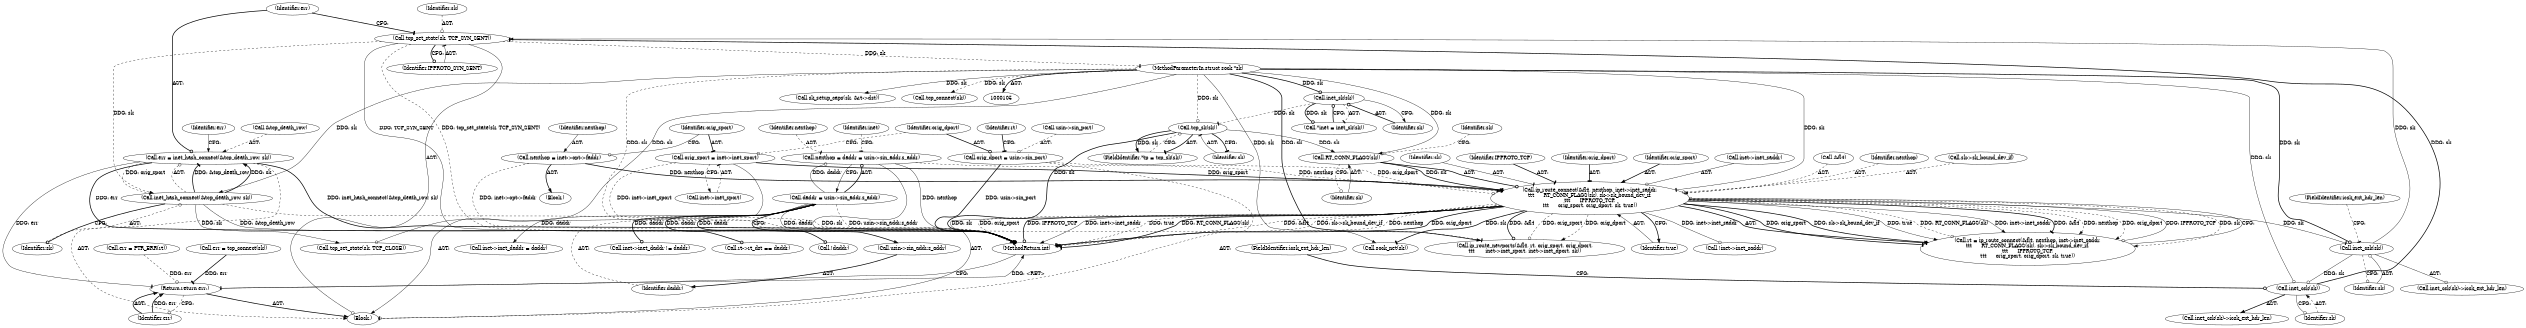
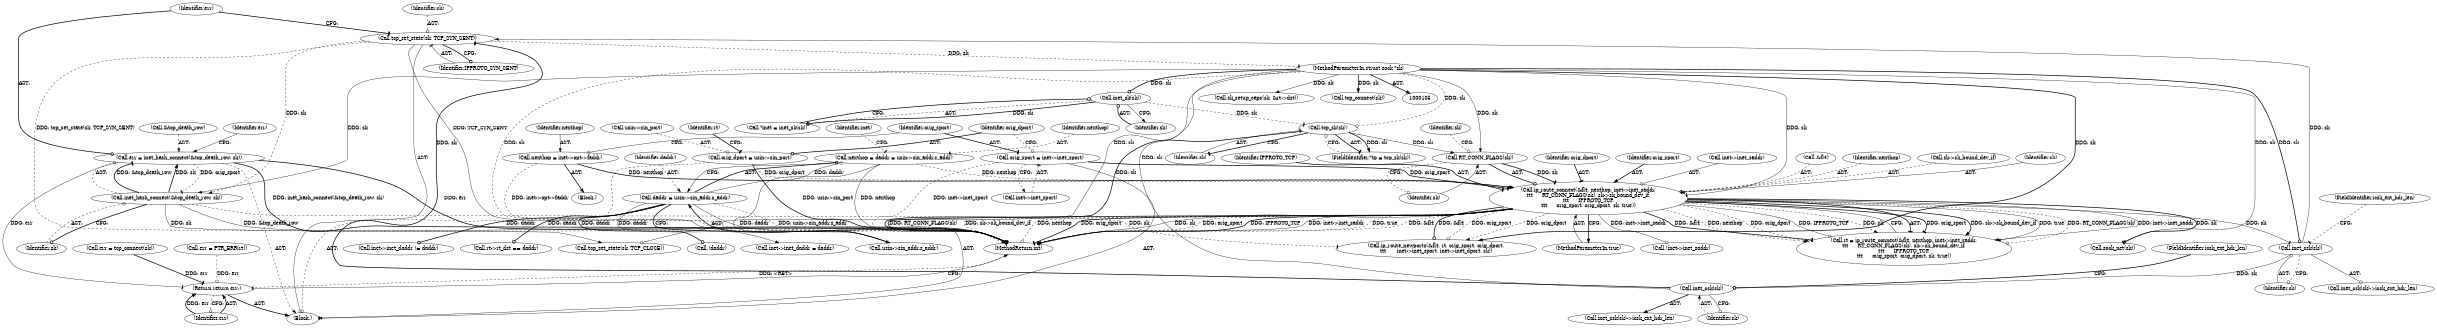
  digraph {
    edge [arrowhead=odot style=bold]
    n1 [label="(Call,err = inet_hash_connect(&tcp_death_row, sk))"]
    n2 [label="(Call,inet_hash_connect(&tcp_death_row, sk))"]
    n3 [label="(Return,return err;)"]
    n4 [label="(Block,)"]
    n5 [label="(MethodReturn,int)"]
    n6 [label="(Call,tcp_set_state(sk, TCP_CLOSE))"]
    n7 [label="(Call,ip_route_newports(&fl4, rt, orig_sport, orig_dport,\n\t\t\t       inet->inet_sport, inet->inet_dport, sk))"]
    n8 [label="(Identifier,sk)"]
    n9 [label="(Identifier,err)"]
    n10 [label="(Call,tcp_set_state(sk, TCP_SYN_SENT))"]
    n11 [label="(Identifier,IPPROTO_SYN_SENT)"]
    n12 [label="(MethodParameterIn,struct sock *sk)"]
    n13 [label="(Call,inet_csk(sk))"]
    n14 [label="(Call,inet_csk(sk)->icsk_ext_hdr_len)"]
    n15 [label="(Identifier,sk)"]
    n16 [label="(Call,inet_csk(sk))"]
    n17 [label="(Identifier,sk)"]
    n18 [label="(Call,inet_csk(sk)->icsk_ext_hdr_len)"]
    n19 [label="(Call,ip_route_connect(&fl4, nexthop, inet->inet_saddr,\n\t\t\t      RT_CONN_FLAGS(sk), sk->sk_bound_dev_if,\n\t\t\t      IPPROTO_TCP,\n\t\t\t      orig_sport, orig_dport, sk, true))"]
-   n20 [label="(Identifier,true)"]
+   n20 [label="(MethodParameterIn,true)"]
    n21 [label="(Call,sock_net(sk))"]
    n22 [label="(Call,!inet->inet_saddr)"]
    n23 [label="(Call,rt = ip_route_connect(&fl4, nexthop, inet->inet_saddr,\n\t\t\t      RT_CONN_FLAGS(sk), sk->sk_bound_dev_if,\n\t\t\t      IPPROTO_TCP,\n\t\t\t      orig_sport, orig_dport, sk, true))"]
    n24 [label="(Call,nexthop = daddr = usin->sin_addr.s_addr)"]
    n25 [label="(Call,daddr = usin->sin_addr.s_addr)"]
    n26 [label="(Call,rt->rt_dst == daddr)"]
    n27 [label="(Call,!daddr)"]
    n28 [label="(Call,inet->inet_daddr = daddr)"]
    n29 [label="(Call,usin->sin_addr.s_addr)"]
    n30 [label="(Call,inet->inet_daddr != daddr)"]
    n31 [label="(Call,nexthop = inet->opt->faddr)"]
    n32 [label="(Block,)"]
    n33 [label="(Call,RT_CONN_FLAGS(sk))"]
    n34 [label="(Identifier,sk)"]
    n35 [label="(Call,tcp_sk(sk))"]
    n36 [label="(FieldIdentifier,*tp = tcp_sk(sk))"]
    n37 [label="(Identifier,sk)"]
    n38 [label="(Call,inet_sk(sk))"]
    n39 [label="(Call,*inet = inet_sk(sk))"]
    n40 [label="(Identifier,sk)"]
    n41 [label="(Call,sk_setup_caps(sk, &rt->dst))"]
    n42 [label="(Call,tcp_connect(sk))"]
    1000105
    n44 [label="(Call,orig_sport = inet->inet_sport)"]
    n45 [label="(Call,inet->inet_sport)"]
    n46 [label="(Call,orig_dport = usin->sin_port)"]
    n47 [label="(Call,usin->sin_port)"]
    n48 [label="(Identifier,err)"]
    n49 [label="(Call,&fl4)"]
    n50 [label="(Identifier,nexthop)"]
    n51 [label="(Call,err = tcp_connect(sk))"]
    n52 [label="(Identifier,nexthop)"]
    n53 [label="(Identifier,nexthop)"]
    n54 [label="(Identifier,rt)"]
    n55 [label="(FieldIdentifier,icsk_ext_hdr_len)"]
    n56 [label="(Identifier,sk)"]
    n57 [label="(Call,sk->sk_bound_dev_if)"]
    n58 [label="(Identifier,sk)"]
    n59 [label="(Identifier,orig_sport)"]
    n60 [label="(Identifier,orig_dport)"]
    n61 [label="(Identifier,err)"]
    n62 [label="(FieldIdentifier,icsk_ext_hdr_len)"]
    n63 [label="(Identifier,sk)"]
    n64 [label="(Identifier,daddr)"]
    n65 [label="(Identifier,IPPROTO_TCP)"]
    n66 [label="(Identifier,inet)"]
    n67 [label="(Call,err = PTR_ERR(rt))"]
    n68 [label="(Identifier,orig_dport)"]
    n69 [label="(Call,&tcp_death_row)"]
    n70 [label="(Identifier,orig_sport)"]
    n71 [label="(Call,inet->inet_saddr)"]
    n1 -> n2 [arrowhead=tee label="DDG: orig_sport" style=dashed]
    n1 -> n3 [arrowhead=tee label="DDG: err" style=solid]
    n1 -> n4 [arrowhead=normal label="AST: " style=dashed]
    n1 -> n5 [label="DDG: inet_hash_connect(&tcp_death_row, sk)"]
    n1 -> n5 [label="DDG: err"]
    n2 -> n1 [label="AST: " style=dashed]
    n2 -> n1 [arrowhead=tee label="DDG: &tcp_death_row"]
    n2 -> n1 [arrowhead=normal label="DDG: sk"]
    n2 -> n5 [arrowhead=tee label="DDG: &tcp_death_row" style=solid]
    n2 -> n6 [arrowhead=normal label="DDG: sk" style=solid]
    n2 -> n7 [arrowhead=tee label="DDG: sk" style=dashed]
    n2 -> n8 [label="CFG: "]
    n3 -> n4 [arrowhead=normal label="AST: "]
-   n3 -> n5 [arrowhead=normal label="DDG: <RET>" style=solid]
+   n3 -> n5 [arrowhead=normal label="DDG: <RET>" style=dashed]
    n3 -> n9 [label="CFG: " style=dashed]
    n5 -> n3 [arrowhead=tee label="CFG: " style=solid]
    n8 -> n2 [label="AST: " style=dashed]
    n9 -> n3 [arrowhead=normal label="AST: "]
    n9 -> n3 [arrowhead=normal label="DDG: err"]
    n10 -> n2 [arrowhead=normal label="DDG: sk" style=dashed]
    n10 -> n4 [label="AST: " style=solid]
    n10 -> n5 [label="DDG: TCP_SYN_SENT" style=solid]
    n10 -> n5 [arrowhead=normal label="DDG: tcp_set_state(sk, TCP_SYN_SENT)" style=dashed]
    n10 -> n11 [label="CFG: "]
    n10 -> n12 [arrowhead=tee label="DDG: sk" style=dashed]
    n11 -> n10 [arrowhead=tee label="AST: " style=solid]
    n12 -> n2 [arrowhead=normal label="DDG: sk" style=solid]
    n12 -> n5 [label="DDG: sk" style=dashed]
    n12 -> n6 [label="DDG: sk" style=solid]
    n12 -> n7 [arrowhead=normal label="DDG: sk"]
    n12 -> n13 [label="DDG: sk" style=solid]
    n12 -> n16 [label="DDG: sk"]
    n12 -> n19 [arrowhead=tee label="DDG: sk" style=solid]
    n12 -> n21 [arrowhead=normal label="DDG: sk" style=solid]
    n12 -> n33 [arrowhead=normal label="DDG: sk" style=solid]
    n12 -> n35 [label="DDG: sk" style=dashed]
    n12 -> n38 [label="DDG: sk"]
    n12 -> n41 [arrowhead=normal label="DDG: sk" style=solid]
-   n12 -> n42 [arrowhead=normal label="DDG: sk" style=dashed]
+   n12 -> n42 [arrowhead=normal label="DDG: sk"]
    n12 -> 1000105 [arrowhead=normal label="AST: "]
    n13 -> n10 [arrowhead=tee label="DDG: sk"]
    n13 -> n14 [arrowhead=normal label="AST: "]
    n13 -> n15 [label="CFG: " style=solid]
    n15 -> n13 [arrowhead=normal label="AST: " style=dashed]
    n16 -> n10 [arrowhead=normal label="DDG: sk" style=solid]
    n16 -> n13 [label="DDG: sk" style=solid]
    n16 -> n17 [label="CFG: " style=dashed]
    n16 -> n18 [label="AST: " style=solid]
    n17 -> n16 [label="AST: " style=solid]
    n19 -> n5 [arrowhead=tee label="DDG: orig_dport"]
    n19 -> n5 [arrowhead=tee label="DDG: sk" style=solid]
    n19 -> n5 [arrowhead=normal label="DDG: orig_sport" style=dashed]
    n19 -> n5 [label="DDG: IPPROTO_TCP"]
    n19 -> n5 [arrowhead=normal label="DDG: inet->inet_saddr" style=solid]
    n19 -> n5 [arrowhead=tee label="DDG: true" style=dashed]
    n19 -> n5 [arrowhead=normal label="DDG: &fl4" style=dashed]
    n19 -> n5 [arrowhead=tee label="DDG: RT_CONN_FLAGS(sk)"]
    n19 -> n5 [arrowhead=normal label="DDG: sk->sk_bound_dev_if" style=dashed]
    n19 -> n5 [label="DDG: nexthop" style=dashed]
    n19 -> n7 [label="DDG: &fl4"]
    n19 -> n7 [label="DDG: orig_sport" style=dashed]
    n19 -> n7 [arrowhead=normal label="DDG: orig_dport" style=dashed]
    n19 -> n16 [arrowhead=tee label="DDG: sk" style=solid]
    n19 -> n20 [arrowhead=normal label="CFG: "]
    n19 -> n21 [arrowhead=tee label="DDG: sk"]
    n19 -> n22 [label="DDG: inet->inet_saddr" style=solid]
    n19 -> n23 [arrowhead=tee label="AST: "]
    n19 -> n23 [arrowhead=tee label="DDG: orig_sport"]
    n19 -> n23 [arrowhead=normal label="DDG: sk->sk_bound_dev_if"]
    n19 -> n23 [arrowhead=normal label="DDG: true" style=solid]
    n19 -> n23 [label="DDG: RT_CONN_FLAGS(sk)" style=dashed]
    n19 -> n23 [arrowhead=normal label="DDG: inet->inet_saddr" style=solid]
    n19 -> n23 [arrowhead=tee label="DDG: &fl4"]
    n19 -> n23 [arrowhead=normal label="DDG: nexthop" style=dashed]
    n19 -> n23 [arrowhead=normal label="DDG: orig_dport" style=dashed]
    n19 -> n23 [label="DDG: IPPROTO_TCP" style=solid]
    n19 -> n23 [arrowhead=normal label="DDG: sk" style=dashed]
    n20 -> n19 [arrowhead=normal label="AST: " style=solid]
    n23 -> n19 [label="CFG: " style=solid]
    n24 -> n4 [arrowhead=tee label="AST: " style=solid]
    n24 -> n5 [label="DDG: nexthop" style=solid]
    n24 -> n19 [arrowhead=normal label="DDG: nexthop" style=dashed]
    n24 -> n25 [arrowhead=normal label="CFG: " style=solid]
    n25 -> n5 [label="DDG: usin->sin_addr.s_addr" style=dashed]
    n25 -> n5 [arrowhead=tee label="DDG: daddr" style=solid]
    n25 -> n24 [label="AST: "]
    n25 -> n24 [label="DDG: daddr" style=solid]
    n25 -> n26 [label="DDG: daddr"]
    n25 -> n27 [label="DDG: daddr"]
    n25 -> n28 [arrowhead=normal label="DDG: daddr" style=solid]
    n25 -> n29 [arrowhead=normal label="CFG: "]
    n25 -> n30 [label="DDG: daddr"]
-   n29 -> n64 [arrowhead=normal label="AST: "]
+   n29 -> n25 [arrowhead=normal label="AST: "]
    n31 -> n5 [arrowhead=normal label="DDG: inet->opt->faddr" style=dashed]
    n31 -> n19 [arrowhead=normal label="DDG: nexthop"]
    n31 -> n32 [arrowhead=normal label="AST: "]
    n33 -> n19 [label="AST: "]
    n33 -> n19 [arrowhead=tee label="DDG: sk"]
    n33 -> n34 [label="CFG: " style=dashed]
    n34 -> n33 [arrowhead=normal label="AST: " style=solid]
    n35 -> n5 [arrowhead=tee label="DDG: sk"]
    n35 -> n33 [arrowhead=normal label="DDG: sk" style=solid]
    n35 -> n36 [arrowhead=tee label="AST: "]
    n35 -> n36 [arrowhead=normal label="DDG: sk"]
    n35 -> n37 [arrowhead=tee label="CFG: "]
    n36 -> n35 [label="CFG: " style=dashed]
    n37 -> n35 [arrowhead=tee label="AST: " style=solid]
    n38 -> n35 [arrowhead=tee label="DDG: sk" style=dashed]
    n38 -> n39 [arrowhead=tee label="AST: " style=dashed]
    n38 -> n39 [label="DDG: sk"]
    n38 -> n40 [arrowhead=normal label="CFG: " style=solid]
    n39 -> n38 [label="CFG: "]
    n40 -> n38 [label="AST: "]
    n44 -> n4 [arrowhead=normal label="AST: " style=solid]
    n44 -> n5 [arrowhead=normal label="DDG: inet->inet_sport" style=dashed]
    n44 -> n19 [arrowhead=tee label="DDG: orig_sport"]
    n44 -> n45 [arrowhead=normal label="CFG: " style=dashed]
    n45 -> n44 [arrowhead=tee label="AST: " style=dashed]
    n46 -> n4 [label="AST: " style=dashed]
    n46 -> n5 [arrowhead=tee label="DDG: usin->sin_port"]
    n46 -> n19 [label="DDG: orig_dport" style=dashed]
    n47 -> n46 [label="AST: " style=dashed]
    n48 -> n1 [label="AST: "]
    n48 -> n10 [arrowhead=tee label="CFG: "]
    n49 -> n19 [label="AST: " style=dashed]
    n50 -> n19 [arrowhead=normal label="AST: " style=dashed]
    n51 -> n3 [arrowhead=tee label="DDG: err"]
    n52 -> n24 [arrowhead=tee label="AST: " style=dashed]
    n53 -> n31 [arrowhead=normal label="AST: " style=solid]
    n54 -> n46 [arrowhead=tee label="CFG: "]
    n55 -> n16 [arrowhead=tee label="CFG: " style=dashed]
    n56 -> n33 [label="CFG: " style=dashed]
    n57 -> n19 [label="AST: " style=dashed]
    n58 -> n19 [arrowhead=tee label="AST: " style=solid]
    n59 -> n31 [label="CFG: " style=solid]
    n59 -> n44 [arrowhead=tee label="AST: "]
    n60 -> n44 [label="CFG: " style=dashed]
    n60 -> n46 [label="AST: "]
    n61 -> n1 [arrowhead=normal label="CFG: " style=solid]
    n62 -> n13 [label="CFG: "]
    n63 -> n10 [label="AST: " style=dashed]
    n64 -> n25 [arrowhead=normal label="AST: " style=dashed]
    n65 -> n19 [arrowhead=tee label="AST: "]
    n66 -> n24 [arrowhead=tee label="CFG: " style=dashed]
    n67 -> n3 [label="DDG: err" style=dashed]
    n68 -> n19 [arrowhead=tee label="AST: "]
    n69 -> n1 [arrowhead=normal label="AST: " style=dashed]
    n70 -> n19 [arrowhead=normal label="AST: "]
    n71 -> n19 [label="AST: " style=solid]
  }
